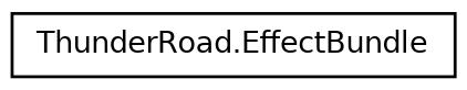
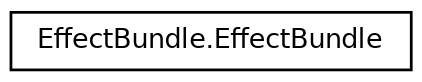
  digraph {
    rankdir=LR
-   n1 [color=black fillcolor=white fontname=Helvetica fontsize=10 height=0.2 label="ThunderRoad.EffectBundle" shape=record style=filled width=0.4]
+   n1 [color=black fillcolor=white fontname=Helvetica fontsize=10 height=0.2 label="EffectBundle.EffectBundle" shape=record style=filled width=0.4]
  }
